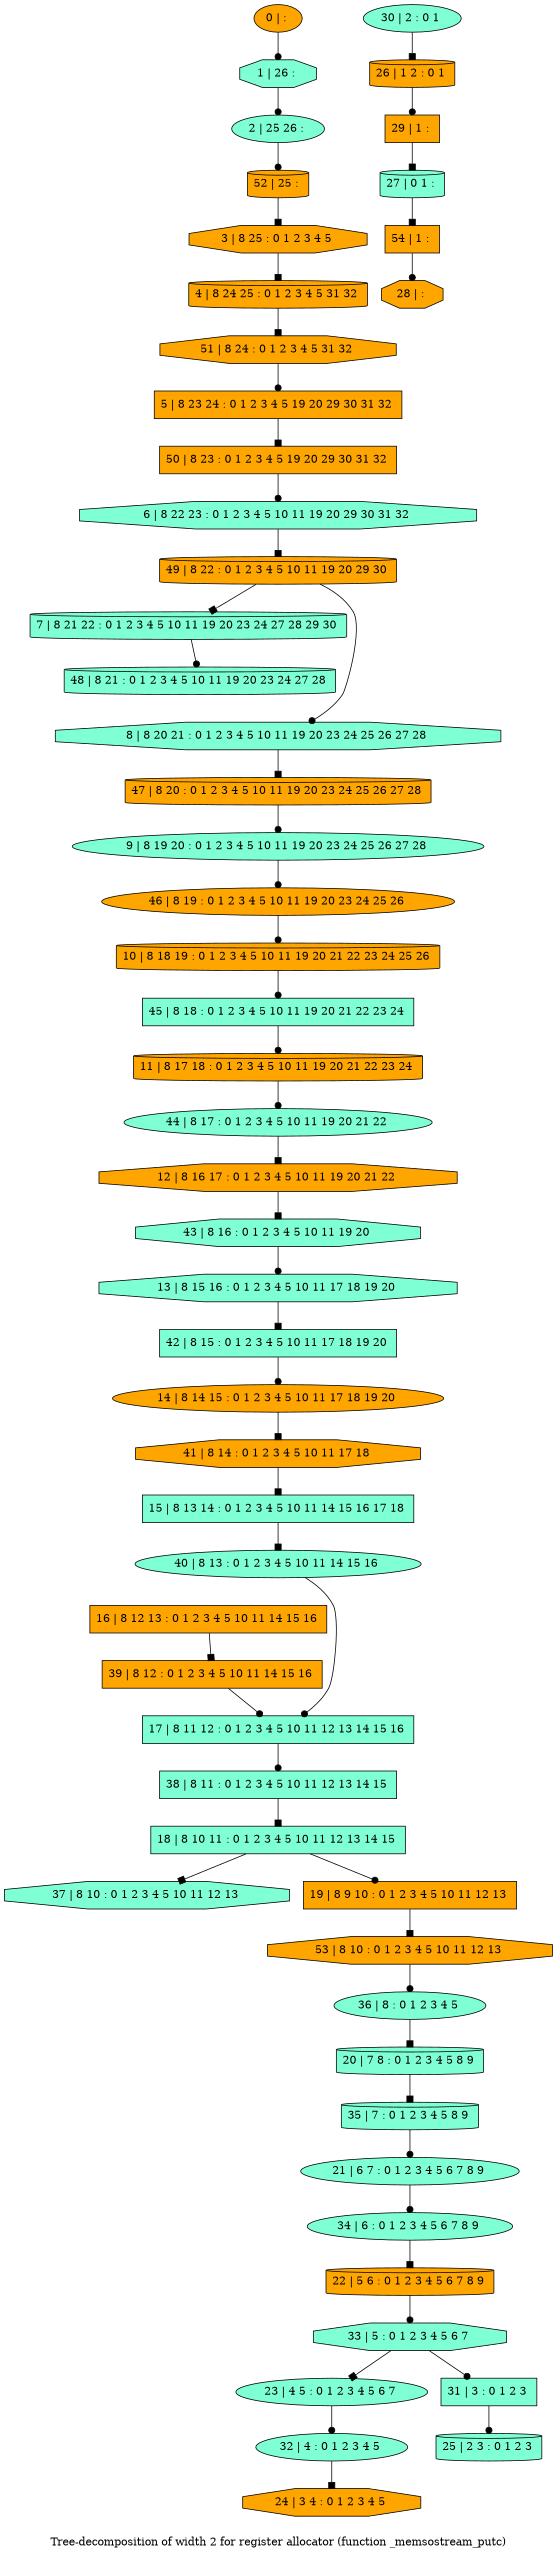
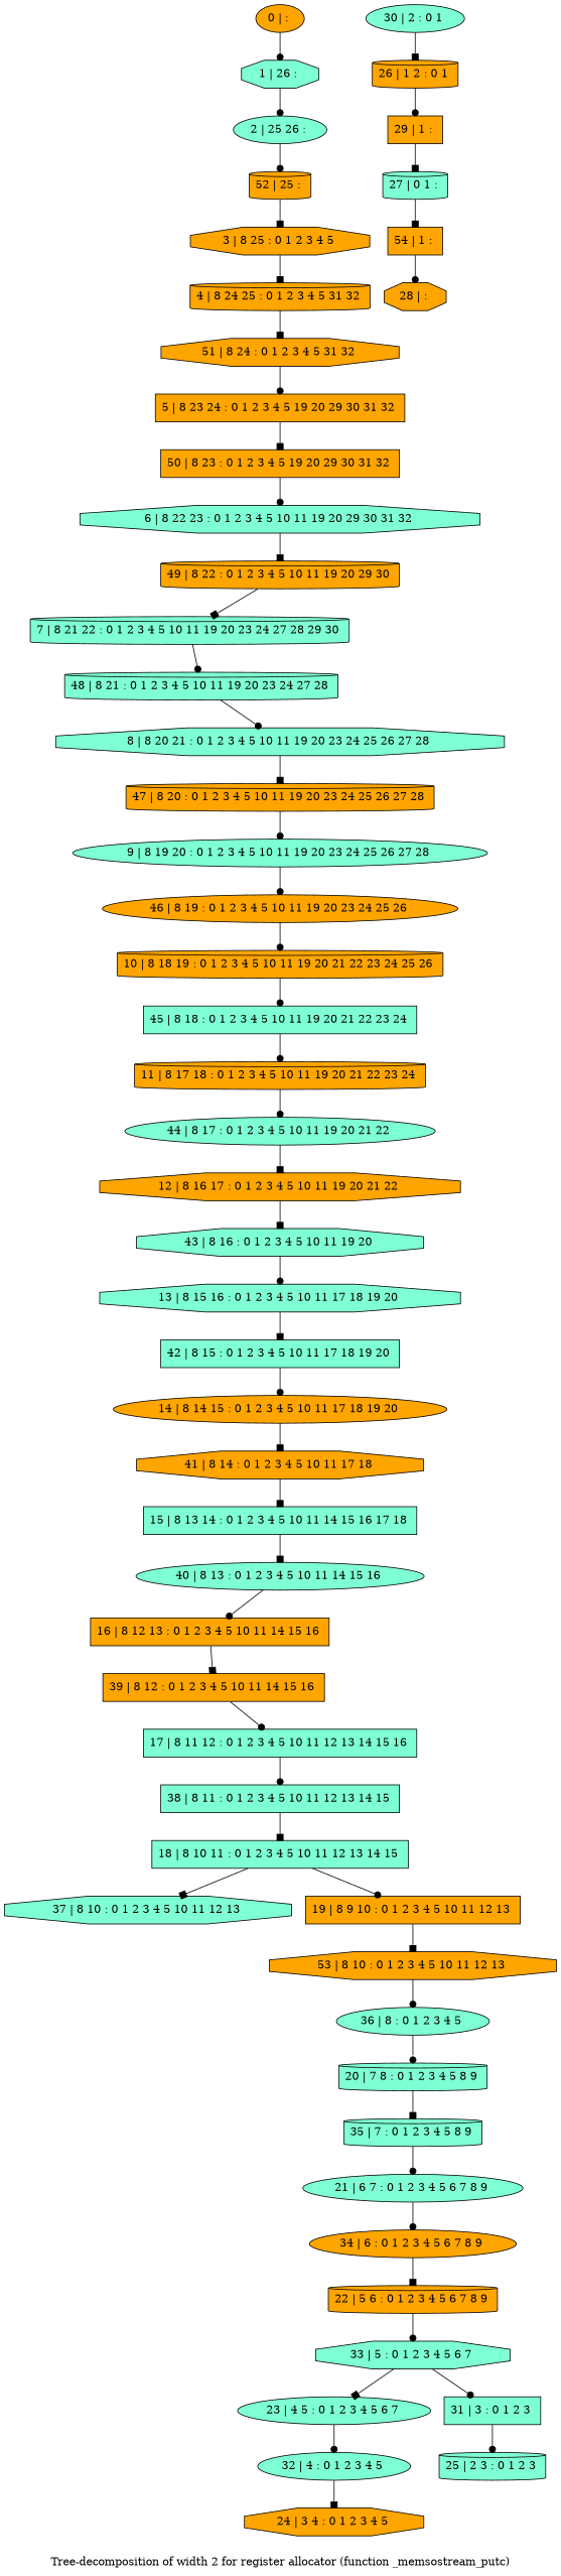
  digraph {
    label="Tree-decomposition of width 2 for register allocator (function _memsostream_putc)"
    node [fillcolor=aquamarine shape=octagon style=filled]
    edge [arrowhead=dot]
    n1 [fillcolor=orange label="0 | : " shape=ellipse]
    n2 [label="1 | 26 : "]
    n3 [label="2 | 25 26 : " shape=ellipse]
    n4 [fillcolor=orange label="52 | 25 : " shape=cylinder]
    n5 [fillcolor=orange label="3 | 8 25 : 0 1 2 3 4 5 "]
    n6 [fillcolor=orange label="4 | 8 24 25 : 0 1 2 3 4 5 31 32 " shape=cylinder]
    n7 [fillcolor=orange label="51 | 8 24 : 0 1 2 3 4 5 31 32 "]
    n8 [fillcolor=orange label="5 | 8 23 24 : 0 1 2 3 4 5 19 20 29 30 31 32 " shape=box]
    n9 [fillcolor=orange label="50 | 8 23 : 0 1 2 3 4 5 19 20 29 30 31 32 " shape=box]
    n10 [label="6 | 8 22 23 : 0 1 2 3 4 5 10 11 19 20 29 30 31 32 "]
    n11 [fillcolor=orange label="49 | 8 22 : 0 1 2 3 4 5 10 11 19 20 29 30 " shape=cylinder]
    n12 [label="7 | 8 21 22 : 0 1 2 3 4 5 10 11 19 20 23 24 27 28 29 30 " shape=cylinder]
    n13 [label="48 | 8 21 : 0 1 2 3 4 5 10 11 19 20 23 24 27 28 " shape=cylinder]
    n14 [label="8 | 8 20 21 : 0 1 2 3 4 5 10 11 19 20 23 24 25 26 27 28 "]
    n15 [fillcolor=orange label="47 | 8 20 : 0 1 2 3 4 5 10 11 19 20 23 24 25 26 27 28 " shape=cylinder]
    n16 [label="9 | 8 19 20 : 0 1 2 3 4 5 10 11 19 20 23 24 25 26 27 28 " shape=ellipse]
    n17 [fillcolor=orange label="46 | 8 19 : 0 1 2 3 4 5 10 11 19 20 23 24 25 26 " shape=ellipse]
    n18 [fillcolor=orange label="10 | 8 18 19 : 0 1 2 3 4 5 10 11 19 20 21 22 23 24 25 26 " shape=cylinder]
    n19 [label="45 | 8 18 : 0 1 2 3 4 5 10 11 19 20 21 22 23 24 " shape=box]
    n20 [fillcolor=orange label="11 | 8 17 18 : 0 1 2 3 4 5 10 11 19 20 21 22 23 24 " shape=cylinder]
    n21 [label="44 | 8 17 : 0 1 2 3 4 5 10 11 19 20 21 22 " shape=ellipse]
    n22 [fillcolor=orange label="12 | 8 16 17 : 0 1 2 3 4 5 10 11 19 20 21 22 "]
    n23 [label="43 | 8 16 : 0 1 2 3 4 5 10 11 19 20 "]
    n24 [label="13 | 8 15 16 : 0 1 2 3 4 5 10 11 17 18 19 20 "]
    n25 [label="42 | 8 15 : 0 1 2 3 4 5 10 11 17 18 19 20 " shape=box]
    n26 [fillcolor=orange label="14 | 8 14 15 : 0 1 2 3 4 5 10 11 17 18 19 20 " shape=ellipse]
    n27 [fillcolor=orange label="41 | 8 14 : 0 1 2 3 4 5 10 11 17 18 "]
    n28 [label="15 | 8 13 14 : 0 1 2 3 4 5 10 11 14 15 16 17 18 " shape=box]
    n29 [label="40 | 8 13 : 0 1 2 3 4 5 10 11 14 15 16 " shape=ellipse]
    n30 [fillcolor=orange label="16 | 8 12 13 : 0 1 2 3 4 5 10 11 14 15 16 " shape=box]
    n31 [fillcolor=orange label="39 | 8 12 : 0 1 2 3 4 5 10 11 14 15 16 " shape=box]
    n32 [label="17 | 8 11 12 : 0 1 2 3 4 5 10 11 12 13 14 15 16 " shape=box]
    n33 [label="38 | 8 11 : 0 1 2 3 4 5 10 11 12 13 14 15 " shape=box]
    n34 [label="18 | 8 10 11 : 0 1 2 3 4 5 10 11 12 13 14 15 " shape=box]
    n35 [label="37 | 8 10 : 0 1 2 3 4 5 10 11 12 13 "]
    n36 [fillcolor=orange label="19 | 8 9 10 : 0 1 2 3 4 5 10 11 12 13 " shape=box]
    n37 [fillcolor=orange label="53 | 8 10 : 0 1 2 3 4 5 10 11 12 13 "]
    n38 [label="36 | 8 : 0 1 2 3 4 5 " shape=ellipse]
    n39 [label="20 | 7 8 : 0 1 2 3 4 5 8 9 " shape=cylinder]
    n40 [label="35 | 7 : 0 1 2 3 4 5 8 9 " shape=cylinder]
    n41 [label="21 | 6 7 : 0 1 2 3 4 5 6 7 8 9 " shape=ellipse]
-   n42 [label="34 | 6 : 0 1 2 3 4 5 6 7 8 9 " shape=ellipse]
+   n42 [fillcolor=orange label="34 | 6 : 0 1 2 3 4 5 6 7 8 9 " shape=ellipse]
    n43 [fillcolor=orange label="22 | 5 6 : 0 1 2 3 4 5 6 7 8 9 " shape=cylinder]
    n44 [label="33 | 5 : 0 1 2 3 4 5 6 7 "]
    n45 [label="23 | 4 5 : 0 1 2 3 4 5 6 7 " shape=ellipse]
    n46 [label="31 | 3 : 0 1 2 3 " shape=box]
    n47 [label="32 | 4 : 0 1 2 3 4 5 " shape=ellipse]
    n48 [fillcolor=orange label="24 | 3 4 : 0 1 2 3 4 5 "]
    n49 [label="25 | 2 3 : 0 1 2 3 " shape=cylinder]
    n50 [label="30 | 2 : 0 1 " shape=ellipse]
    n51 [fillcolor=orange label="26 | 1 2 : 0 1 " shape=cylinder]
    n52 [fillcolor=orange label="29 | 1 : " shape=box]
    n53 [label="27 | 0 1 : " shape=cylinder]
    n54 [fillcolor=orange label="54 | 1 : " shape=box]
    n55 [fillcolor=orange label="28 | : "]
    n1 -> n2
    n2 -> n3
    n3 -> n4
    n4 -> n5 [arrowhead=box]
    n5 -> n6 [arrowhead=box]
    n6 -> n7 [arrowhead=box]
    n7 -> n8
    n8 -> n9 [arrowhead=box]
    n9 -> n10
    n10 -> n11 [arrowhead=box]
    n11 -> n12 [arrowhead=box]
    n12 -> n13
-   n11 -> n14
+   n13 -> n14
    n14 -> n15 [arrowhead=box]
    n15 -> n16
    n16 -> n17
    n17 -> n18
    n18 -> n19
    n19 -> n20
    n20 -> n21
    n21 -> n22 [arrowhead=box]
    n22 -> n23 [arrowhead=box]
    n23 -> n24
    n24 -> n25 [arrowhead=box]
    n25 -> n26
    n26 -> n27 [arrowhead=box]
    n27 -> n28 [arrowhead=box]
    n28 -> n29 [arrowhead=box]
-   n29 -> n32
+   n29 -> n30
    n30 -> n31 [arrowhead=box]
    n31 -> n32
    n32 -> n33
    n33 -> n34 [arrowhead=box]
    n34 -> n35 [arrowhead=box]
    n34 -> n36
    n36 -> n37 [arrowhead=box]
    n37 -> n38
-   n38 -> n39 [arrowhead=box]
+   n38 -> n39
    n39 -> n40 [arrowhead=box]
    n40 -> n41
    n41 -> n42
    n42 -> n43 [arrowhead=box]
    n43 -> n44
    n44 -> n45 [arrowhead=box]
    n44 -> n46
    n45 -> n47
    n46 -> n49
    n47 -> n48 [arrowhead=box]
    n50 -> n51 [arrowhead=box]
    n51 -> n52
    n52 -> n53 [arrowhead=box]
    n53 -> n54 [arrowhead=box]
    n54 -> n55
  }
